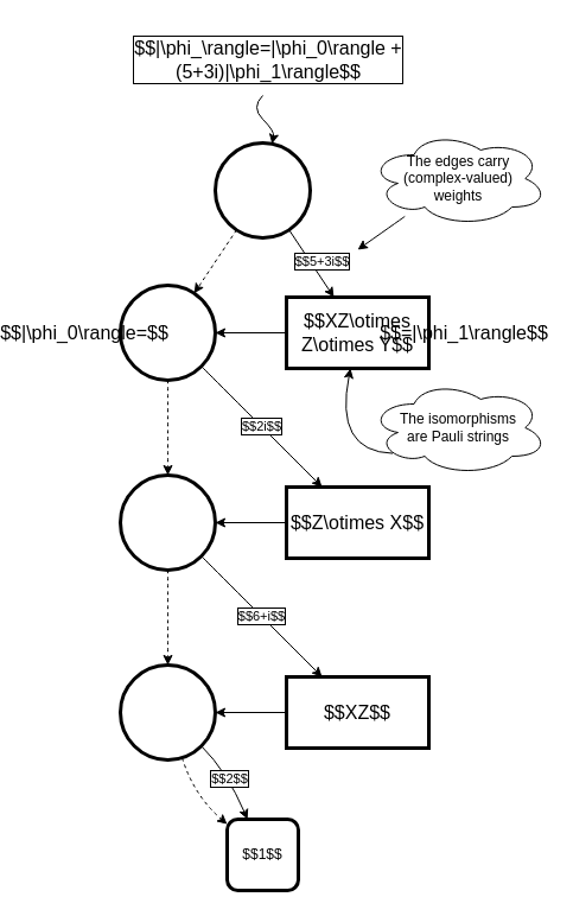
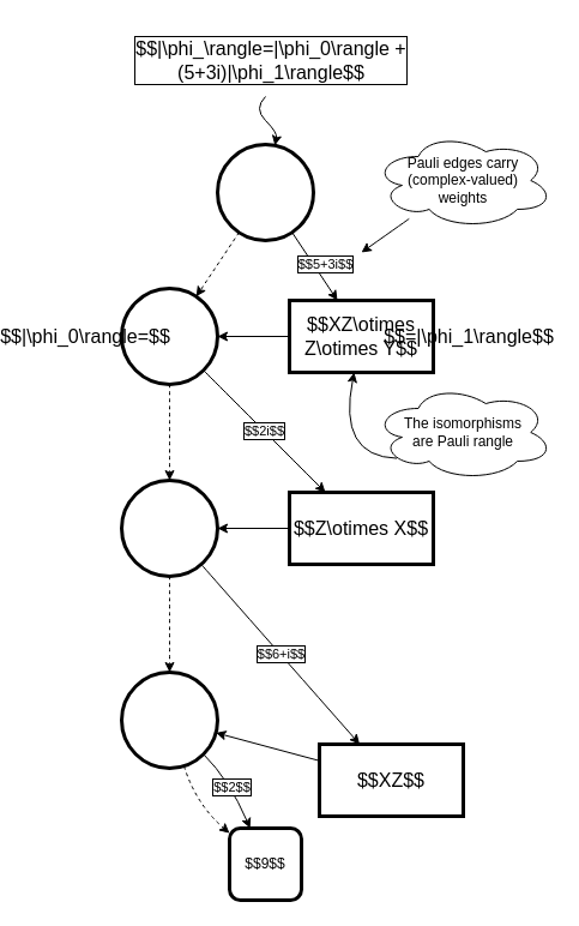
  <mxCell id="0" />
  <mxCell id="1" parent="0" />
  <mxCell id="2" value="$$5+3i$$" style="edgeStyle=none;rounded=0;orthogonalLoop=1;jettySize=auto;html=1;labelBorderColor=#000000;" edge="1" parent="1" source="5" target="17"><mxGeometry x="0.105" y="8" relative="1" as="geometry"><mxPoint as="offset" /></mxGeometry></mxCell>
  <mxCell id="3" style="edgeStyle=none;curved=1;orthogonalLoop=1;jettySize=auto;html=1;dashed=1;" edge="1" parent="1" source="5" target="8"><mxGeometry relative="1" as="geometry" /></mxCell>
  <mxCell id="4" style="edgeStyle=none;curved=1;orthogonalLoop=1;jettySize=auto;html=1;endArrow=none;endFill=0;startArrow=classic;startFill=1;" edge="1" parent="1" source="5"><mxGeometry relative="1" as="geometry"><mxPoint x="190" y="80" as="targetPoint" /><Array as="points"><mxPoint x="200" y="110" /><mxPoint x="180" y="90" /></Array></mxGeometry></mxCell>
  <mxCell id="5" value="" style="ellipse;whiteSpace=wrap;html=1;aspect=fixed;strokeWidth=3;" vertex="1" parent="1"><mxGeometry x="150" y="120" width="80" height="80" as="geometry" /></mxCell>
  <mxCell id="6" style="edgeStyle=none;curved=1;orthogonalLoop=1;jettySize=auto;html=1;dashed=1;" edge="1" parent="1" source="8" target="11"><mxGeometry relative="1" as="geometry" /></mxCell>
  <mxCell id="7" value="$$2i$$" style="edgeStyle=none;curved=1;orthogonalLoop=1;jettySize=auto;html=1;labelBorderColor=#000000;" edge="1" parent="1" source="8" target="19"><mxGeometry relative="1" as="geometry" /></mxCell>
  <mxCell id="8" value="" style="ellipse;whiteSpace=wrap;html=1;aspect=fixed;strokeWidth=3;" vertex="1" parent="1"><mxGeometry x="70" y="240" width="80" height="80" as="geometry" /></mxCell>
  <mxCell id="9" style="edgeStyle=none;curved=1;orthogonalLoop=1;jettySize=auto;html=1;dashed=1;" edge="1" parent="1" source="11" target="14"><mxGeometry relative="1" as="geometry" /></mxCell>
  <mxCell id="10" value="$$6+i$$" style="edgeStyle=none;curved=1;orthogonalLoop=1;jettySize=auto;html=1;labelBorderColor=#000000;" edge="1" parent="1" source="11" target="21"><mxGeometry relative="1" as="geometry" /></mxCell>
  <mxCell id="11" value="" style="ellipse;whiteSpace=wrap;html=1;aspect=fixed;strokeWidth=3;" vertex="1" parent="1"><mxGeometry x="70" y="400" width="80" height="80" as="geometry" /></mxCell>
  <mxCell id="12" style="edgeStyle=none;orthogonalLoop=1;jettySize=auto;html=1;curved=1;dashed=1;" edge="1" parent="1" source="14" target="15"><mxGeometry relative="1" as="geometry"><Array as="points"><mxPoint x="132" y="670" /></Array></mxGeometry></mxCell>
  <mxCell id="13" value="$$2$$" style="edgeStyle=none;curved=1;orthogonalLoop=1;jettySize=auto;html=1;labelBorderColor=#000000;" edge="1" parent="1" source="14" target="15"><mxGeometry relative="1" as="geometry"><Array as="points"><mxPoint x="160" y="650" /></Array></mxGeometry></mxCell>
  <mxCell id="14" value="" style="ellipse;whiteSpace=wrap;html=1;aspect=fixed;strokeWidth=3;" vertex="1" parent="1"><mxGeometry x="70" y="560" width="80" height="80" as="geometry" /></mxCell>
- <mxCell id="15" value="$$1$$" style="rounded=1;whiteSpace=wrap;html=1;strokeWidth=3;" vertex="1" parent="1"><mxGeometry x="160" y="690" width="60" height="60" as="geometry" /></mxCell>
+ <mxCell id="15" value="$$9$$" style="rounded=1;whiteSpace=wrap;html=1;strokeWidth=3;" vertex="1" parent="1"><mxGeometry x="160" y="690" width="60" height="60" as="geometry" /></mxCell>
  <mxCell id="16" style="edgeStyle=none;rounded=0;orthogonalLoop=1;jettySize=auto;html=1;" edge="1" parent="1" source="17" target="8"><mxGeometry relative="1" as="geometry" /></mxCell>
  <mxCell id="17" value="$$XZ\otimes Z\otimes Y$$" style="rounded=0;whiteSpace=wrap;html=1;strokeWidth=3;fontSize=16;" vertex="1" parent="1"><mxGeometry x="210" y="250" width="120" height="60" as="geometry" /></mxCell>
  <mxCell id="18" style="edgeStyle=none;rounded=0;orthogonalLoop=1;jettySize=auto;html=1;" edge="1" parent="1" source="19" target="11"><mxGeometry relative="1" as="geometry" /></mxCell>
  <mxCell id="19" value="$$Z\otimes X$$" style="rounded=0;whiteSpace=wrap;html=1;strokeWidth=3;fontSize=16;" vertex="1" parent="1"><mxGeometry x="210" y="410" width="120" height="60" as="geometry" /></mxCell>
  <mxCell id="20" style="edgeStyle=none;rounded=0;orthogonalLoop=1;jettySize=auto;html=1;" edge="1" parent="1" source="21" target="14"><mxGeometry relative="1" as="geometry" /></mxCell>
- <mxCell id="21" value="$$XZ$$" style="rounded=0;whiteSpace=wrap;html=1;strokeWidth=3;fontSize=16;" vertex="1" parent="1"><mxGeometry x="210" y="570" width="120" height="60" as="geometry" /></mxCell>
+ <mxCell id="21" value="$$XZ$$" style="rounded=0;whiteSpace=wrap;html=1;strokeWidth=3;fontSize=16;" vertex="1" parent="1"><mxGeometry x="235" y="620" width="120" height="60" as="geometry" /></mxCell>
  <mxCell id="22" style="edgeStyle=none;curved=1;orthogonalLoop=1;jettySize=auto;html=1;startArrow=none;startFill=0;endArrow=classic;endFill=1;exitX=0.13;exitY=0.77;exitDx=0;exitDy=0;exitPerimeter=0;" edge="1" parent="1" source="23" target="17"><mxGeometry relative="1" as="geometry"><Array as="points"><mxPoint x="250" y="380" /></Array></mxGeometry></mxCell>
- <mxCell id="23" value="The isomorphisms are Pauli strings" style="ellipse;shape=cloud;whiteSpace=wrap;html=1;spacingLeft=24;spacingRight=24;" vertex="1" parent="1"><mxGeometry x="280" y="320" width="150" height="80" as="geometry" /></mxCell>
+ <mxCell id="23" value="The isomorphisms are Pauli rangle" style="ellipse;shape=cloud;whiteSpace=wrap;html=1;spacingLeft=24;spacingRight=24;" vertex="1" parent="1"><mxGeometry x="280" y="320" width="150" height="80" as="geometry" /></mxCell>
  <mxCell id="24" style="edgeStyle=none;curved=1;orthogonalLoop=1;jettySize=auto;html=1;startArrow=none;startFill=0;endArrow=classic;endFill=1;" edge="1" parent="1" source="25"><mxGeometry relative="1" as="geometry"><mxPoint x="270" y="210" as="targetPoint" /></mxGeometry></mxCell>
- <mxCell id="25" value="The edges carry (complex-valued) weights" style="ellipse;shape=cloud;whiteSpace=wrap;html=1;spacingLeft=24;spacingRight=24;" vertex="1" parent="1"><mxGeometry x="280" y="110" width="150" height="80" as="geometry" /></mxCell>
+ <mxCell id="25" value="Pauli edges carry (complex-valued) weights" style="ellipse;shape=cloud;whiteSpace=wrap;html=1;spacingLeft=24;spacingRight=24;" vertex="1" parent="1"><mxGeometry x="280" y="110" width="150" height="80" as="geometry" /></mxCell>
  <mxCell id="26" value="$$=|\phi_1\rangle$$" style="text;html=1;strokeColor=none;fillColor=none;align=center;verticalAlign=middle;whiteSpace=wrap;rounded=0;fontSize=16;" vertex="1" parent="1"><mxGeometry x="340" y="270" width="40" height="20" as="geometry" /></mxCell>
  <mxCell id="27" value="$$|\phi_0\rangle=$$" style="text;html=1;strokeColor=none;fillColor=none;align=center;verticalAlign=middle;whiteSpace=wrap;rounded=0;fontSize=16;" vertex="1" parent="1"><mxGeometry x="20" y="270" width="40" height="20" as="geometry" /></mxCell>
  <mxCell id="28" value="$$|\phi_\rangle=|\phi_0\rangle +(5+3i)|\phi_1\rangle$$" style="text;html=1;strokeColor=none;fillColor=none;align=center;verticalAlign=middle;whiteSpace=wrap;rounded=0;fontSize=16;labelBorderColor=#000000;" vertex="1" parent="1"><mxGeometry x="80" y="20" width="230" height="60" as="geometry" /></mxCell>
